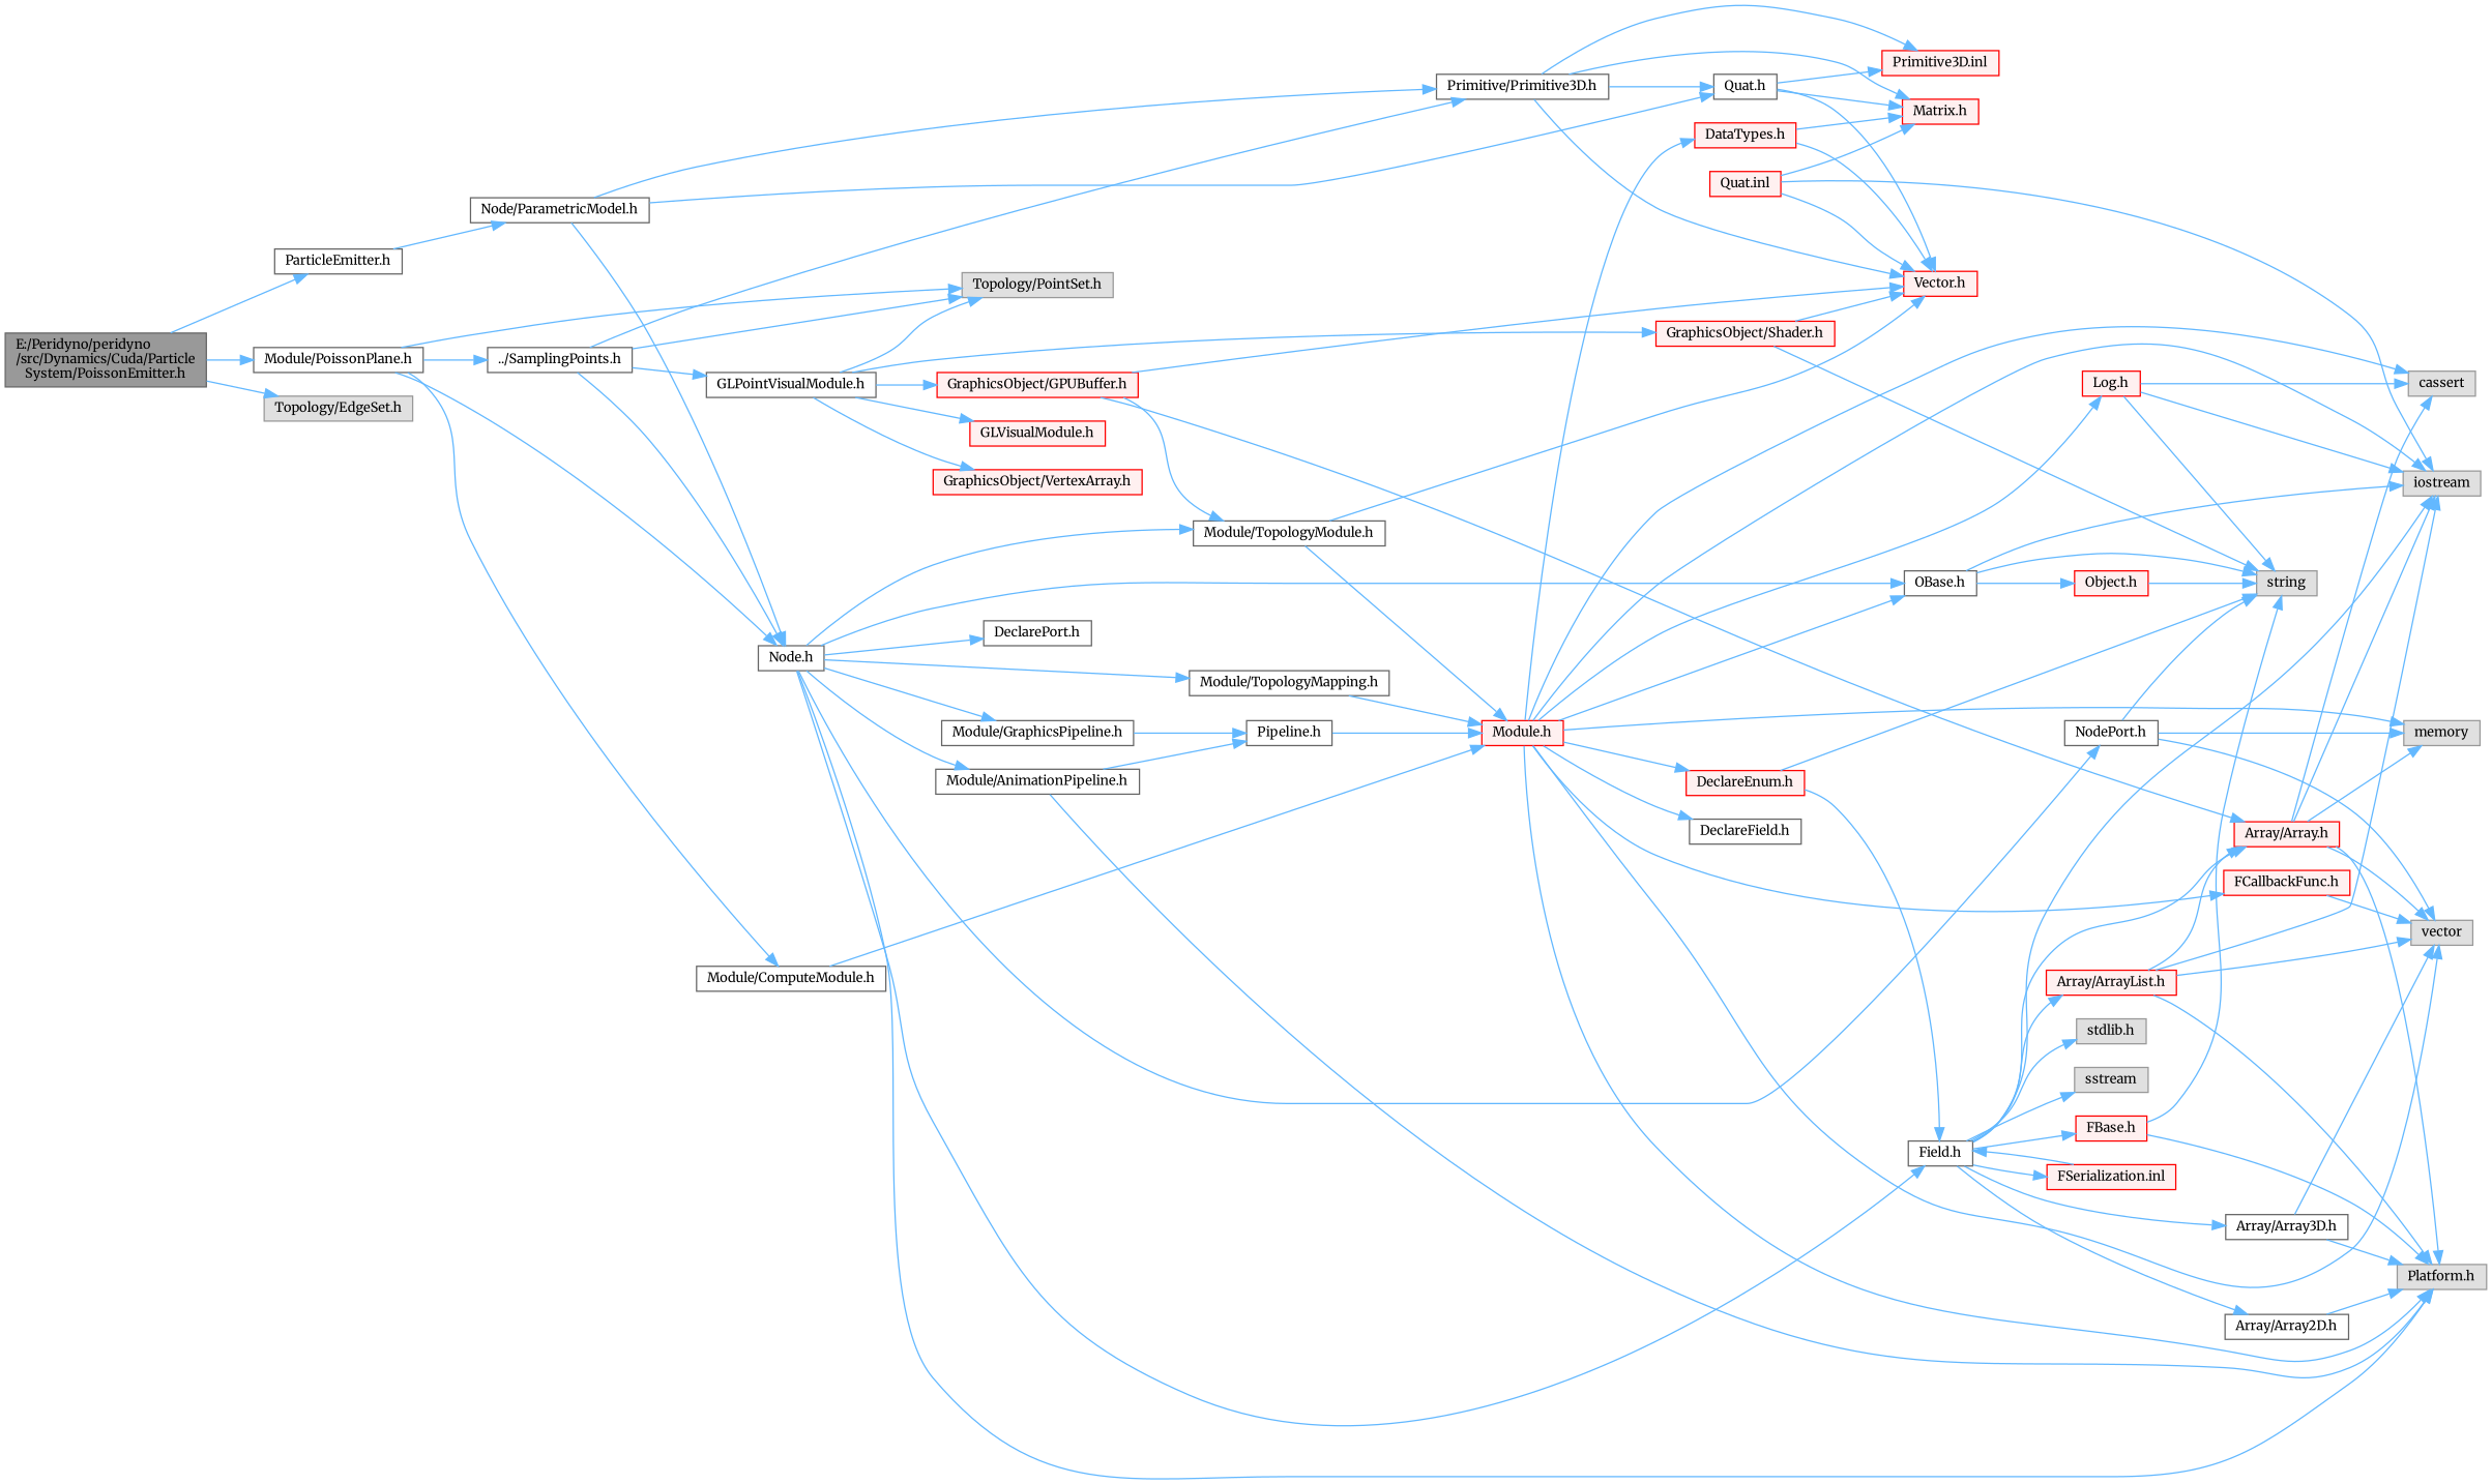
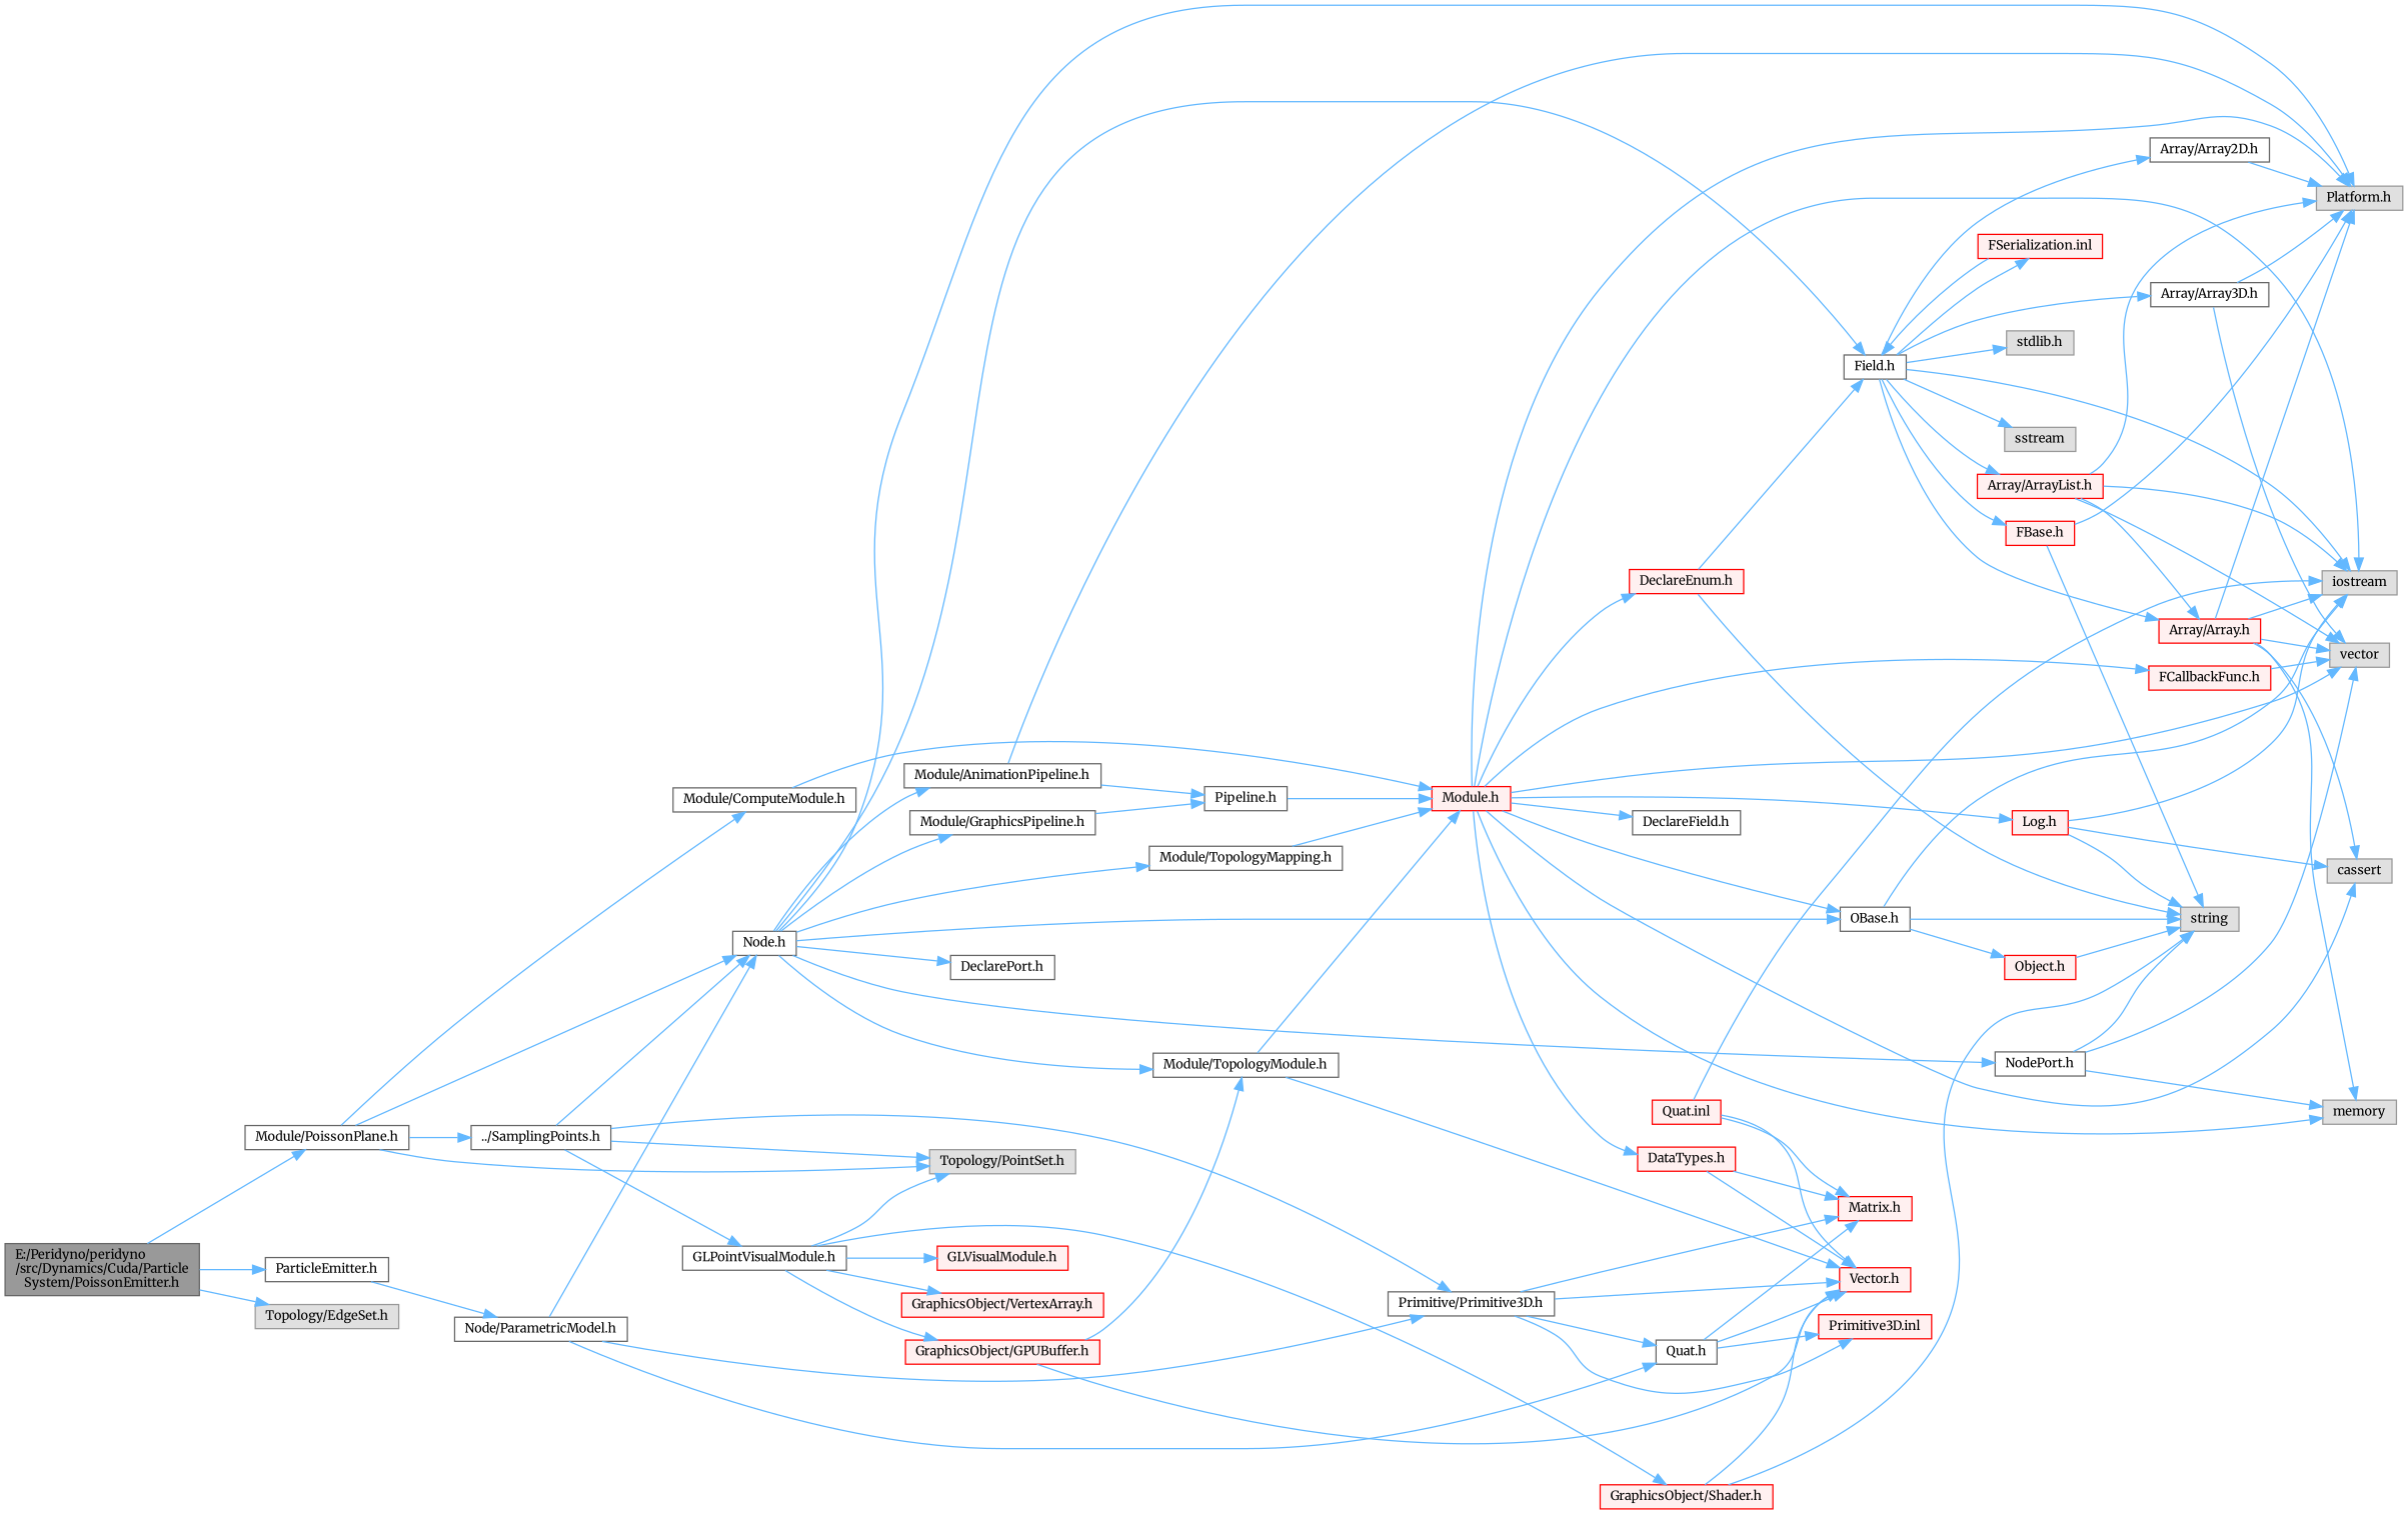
  digraph {
    fontname=Merriweather
    rankdir=LR
    node [color=grey40 fillcolor=white fontname=Merriweather fontsize=10 shape=box style=filled]
    edge [color=steelblue1 fontname=Merriweather fontsize=10 labelfontname=Helvetica labelfontsize=10 style=solid]
    n1 [color=gray40 fillcolor=grey60 fontcolor=black height=0.2 label="E:/Peridyno/peridyno\l/src/Dynamics/Cuda/Particle\lSystem/PoissonEmitter.h" width=0.4]
    n2 [height=0.2 label="ParticleEmitter.h" width=0.4]
    n3 [color=grey60 fillcolor="#E0E0E0" height=0.2 label="Topology/EdgeSet.h" width=0.4]
    n4 [height=0.2 label="Module/PoissonPlane.h" width=0.4]
    n5 [height=0.2 label="Node/ParametricModel.h" width=0.4]
    n6 [height=0.2 label="Node.h" width=0.4]
    n7 [color=grey60 fillcolor="#E0E0E0" height=0.2 label="Topology/PointSet.h" width=0.4]
    n8 [height=0.2 label="../SamplingPoints.h" width=0.4]
    n9 [height=0.2 label="Module/ComputeModule.h" width=0.4]
    n10 [height=0.2 label="Quat.h" width=0.4]
    n11 [height=0.2 label="Primitive/Primitive3D.h" width=0.4]
    n12 [height=0.2 label="OBase.h" width=0.4]
    n13 [color=grey60 fillcolor="#E0E0E0" height=0.2 label="Platform.h" width=0.4]
    n14 [height=0.2 label="Field.h" width=0.4]
    n15 [height=0.2 label="DeclarePort.h" width=0.4]
    n16 [height=0.2 label="NodePort.h" width=0.4]
    n17 [height=0.2 label="Module/TopologyModule.h" width=0.4]
    n18 [height=0.2 label="Module/TopologyMapping.h" width=0.4]
    n19 [height=0.2 label="Module/AnimationPipeline.h" width=0.4]
    n20 [height=0.2 label="Module/GraphicsPipeline.h" width=0.4]
    n21 [color=red fillcolor="#FFF0F0" height=0.2 label="Vector.h" width=0.4]
    n22 [color=red fillcolor="#FFF0F0" height=0.2 label="Matrix.h" width=0.4]
    n23 [color=red fillcolor="#FFF0F0" height=0.2 label="Primitive3D.inl" width=0.4]
    n24 [color=grey60 fillcolor="#E0E0E0" height=0.2 label=iostream width=0.4]
    n25 [color=red fillcolor="#FFF0F0" height=0.2 label="Object.h" width=0.4]
    n26 [color=grey60 fillcolor="#E0E0E0" height=0.2 label=string width=0.4]
    n27 [color=red fillcolor="#FFF0F0" height=0.2 label="FBase.h" width=0.4]
    n28 [color=grey60 fillcolor="#E0E0E0" height=0.2 label="stdlib.h" width=0.4]
    n29 [color=grey60 fillcolor="#E0E0E0" height=0.2 label=sstream width=0.4]
    n30 [color=red fillcolor="#FFF0F0" height=0.2 label="Array/Array.h" width=0.4]
    n31 [height=0.2 label="Array/Array2D.h" width=0.4]
    n32 [height=0.2 label="Array/Array3D.h" width=0.4]
    n33 [color=red fillcolor="#FFF0F0" height=0.2 label="Array/ArrayList.h" width=0.4]
    n34 [color=red fillcolor="#FFF0F0" height=0.2 label="FSerialization.inl" width=0.4]
    n35 [color=grey60 fillcolor="#E0E0E0" height=0.2 label=vector width=0.4]
    n36 [color=grey60 fillcolor="#E0E0E0" height=0.2 label=memory width=0.4]
    n37 [color=red fillcolor="#FFF0F0" height=0.2 label="Module.h" width=0.4]
    n38 [height=0.2 label="Pipeline.h" width=0.4]
    n39 [color=grey60 fillcolor="#E0E0E0" height=0.2 label=cassert width=0.4]
    n40 [color=red fillcolor="#FFF0F0" height=0.2 label="Log.h" width=0.4]
    n41 [color=red fillcolor="#FFF0F0" height=0.2 label="DataTypes.h" width=0.4]
    n42 [color=red fillcolor="#FFF0F0" height=0.2 label="DeclareEnum.h" width=0.4]
    n43 [height=0.2 label="DeclareField.h" width=0.4]
    n44 [color=red fillcolor="#FFF0F0" height=0.2 label="FCallbackFunc.h" width=0.4]
    n45 [color=red fillcolor="#FFF0F0" height=0.2 label="Quat.inl" width=0.4]
    n46 [height=0.2 label="GLPointVisualModule.h" width=0.4]
    n47 [color=red fillcolor="#FFF0F0" height=0.2 label="GLVisualModule.h" width=0.4]
    n48 [color=red fillcolor="#FFF0F0" height=0.2 label="GraphicsObject/GPUBuffer.h" width=0.4]
    n49 [color=red fillcolor="#FFF0F0" height=0.2 label="GraphicsObject/VertexArray.h" width=0.4]
    n50 [color=red fillcolor="#FFF0F0" height=0.2 label="GraphicsObject/Shader.h" width=0.4]
    n1 -> n2
    n1 -> n3
    n1 -> n4
    n2 -> n5
    n4 -> n6
    n4 -> n7
    n4 -> n8
    n4 -> n9
    n5 -> n6
    n5 -> n10
    n5 -> n11
    n6 -> n12
    n6 -> n13
    n6 -> n14
    n6 -> n15
    n6 -> n16
    n6 -> n17
    n6 -> n18
    n6 -> n19
    n6 -> n20
    n8 -> n6
    n8 -> n7
    n8 -> n11
    n8 -> n46
    n9 -> n37
    n10 -> n21
    n10 -> n22
    n10 -> n23
    n11 -> n10
    n11 -> n21
    n11 -> n22
    n11 -> n23
    n12 -> n24
    n12 -> n25
    n12 -> n26
    n14 -> n24
    n14 -> n27
    n14 -> n28
    n14 -> n29
    n14 -> n30
    n14 -> n31
    n14 -> n32
    n14 -> n33
    n14 -> n34
    n16 -> n26
    n16 -> n35
    n16 -> n36
    n17 -> n21
    n17 -> n37
    n18 -> n37
    n19 -> n13
    n19 -> n38
    n20 -> n38
    n25 -> n26
    n27 -> n13
    n27 -> n26
    n30 -> n13
    n30 -> n24
    n30 -> n35
    n30 -> n36
    n30 -> n39
    n31 -> n13
    n32 -> n13
    n32 -> n35
    n33 -> n13
    n33 -> n24
    n33 -> n30
    n33 -> n35
    n34 -> n14
    n37 -> n12
    n37 -> n13
    n37 -> n24
    n37 -> n35
    n37 -> n36
    n37 -> n39
    n37 -> n40
    n37 -> n41
    n37 -> n42
    n37 -> n43
    n37 -> n44
    n38 -> n37
    n40 -> n24
    n40 -> n26
    n40 -> n39
    n41 -> n21
    n41 -> n22
    n42 -> n14
    n42 -> n26
    n44 -> n35
    n45 -> n21
    n45 -> n22
    n45 -> n24
    n46 -> n7
    n46 -> n47
    n46 -> n48
    n46 -> n49
    n46 -> n50
    n48 -> n17
    n48 -> n21
-   n48 -> n30
    n50 -> n21
    n50 -> n26
  }
